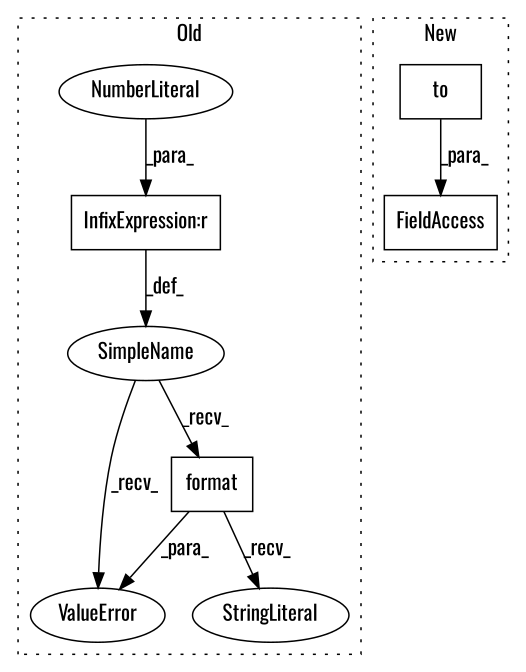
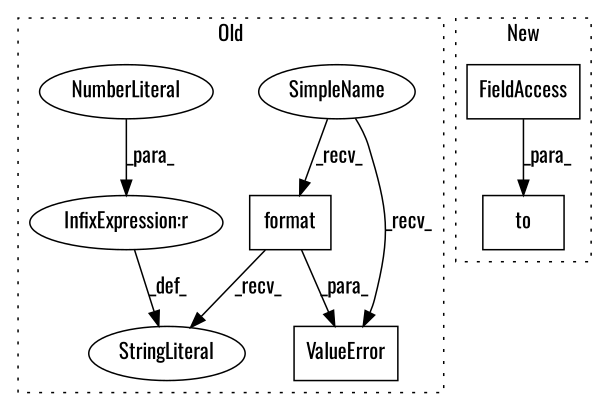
  digraph {
    fontname=Oswald
    node [a=32 fontname=Oswald shape=box]
    edge [fontname=Oswald]
-   n1 [l="11,1" label=ValueError s="13635,13736" shape=ellipse]
+   n1 [l="11,1" label=ValueError s="13635,13736"]
    n2 [l="7,1" label=format s="13705,13735"]
    n3 [a=42 label=SimpleName shape=ellipse]
    n4 [a=45 l=58 label=StringLiteral s=13646 shape=ellipse]
-   n5 [a=27 l=4 label="InfixExpression:r" s=13575]
+   n5 [a=27 l=4 label="InfixExpression:r" s=13575 shape=ellipse]
    n6 [a=34 l=1 label=NumberLiteral s=13579 shape=ellipse]
    n7 [l="3,1" label=to s="13757,13783"]
    n8 [a=22 l=23 label=FieldAccess s=13760]
    subgraph cluster_1 {
      label=Old
      style=dotted
      n1
      n2
      n3
      n4
      n5
      n6
    }
    subgraph cluster_2 {
      label=New
      style=dotted
      n7
      n8
    }
    n2 -> n1 [label=_para_]
    n2 -> n4 [label=_recv_]
    n3 -> n1 [label=_recv_]
    n3 -> n2 [label=_recv_]
-   n5 -> n3 [label=_def_]
+   n5 -> n4 [label=_def_]
    n6 -> n5 [label=_para_]
-   n7 -> n8 [label=_para_]
+   n8 -> n7 [label=_para_]
  }
